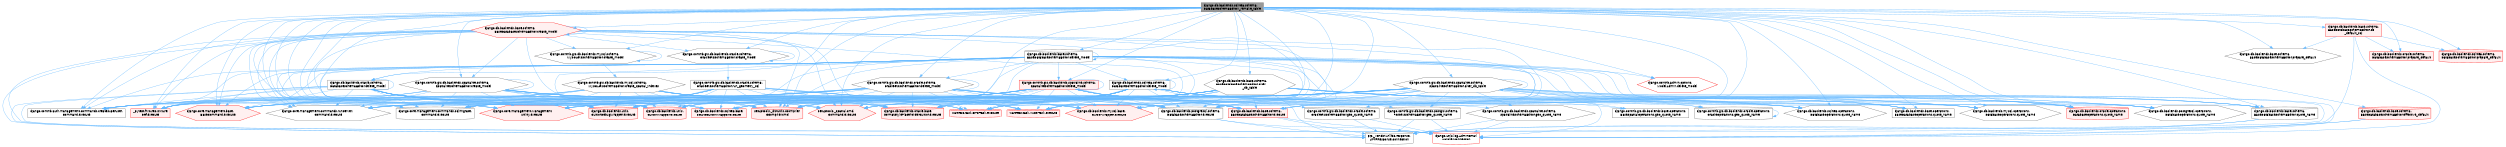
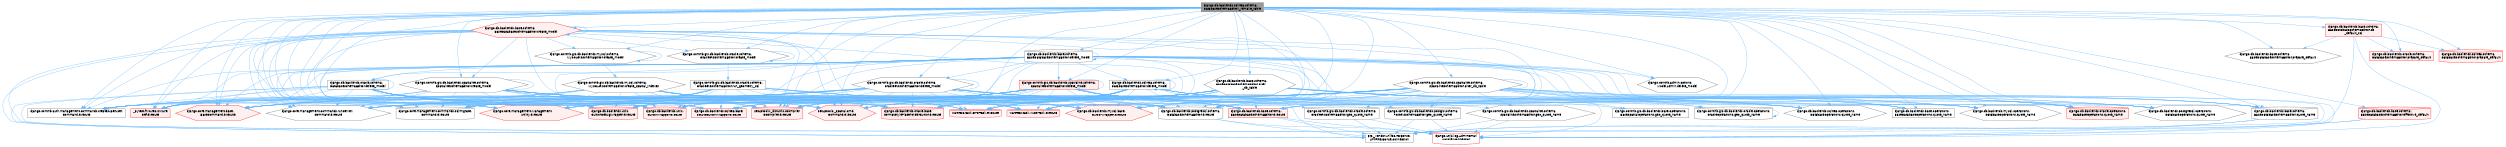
  digraph {
    rankdir=TB
    node [color=grey40 fillcolor=white fontname=Helvetica fontsize=10 shape=hexagon style=filled]
    edge [color=steelblue1 fontname=Helvetica fontsize=10 labelfontname=Helvetica labelfontsize=10 style=solid]
    n1 [color=gray40 fillcolor=grey60 fontcolor=black height=0.2 label="django.db.backends.sqlite3.schema.\lDatabaseSchemaEditor._remake_table" shape=box width=0.4]
    n2 [height=0.2 label="django.contrib.gis.db.backends.spatialite.schema.\lSpatialiteSchemaEditor.alter_db_table" width=0.4]
    n3 [color=red fillcolor="#FFF0F0" height=0.2 label="_pytest.fixtures.Fixture\lDef.execute" shape=box width=0.4]
    n4 [height=0.2 label="django.contrib.auth.management.commands.createsuperuser.\lCommand.execute" shape=box width=0.4]
    n5 [color=red fillcolor="#FFF0F0" height=0.2 label="django.core.management.base.\lBaseCommand.execute" width=0.4]
    n6 [height=0.2 label="django.core.management.commands.runserver.\lCommand.execute" width=0.4]
    n7 [height=0.2 label="django.core.management.commands.sqlmigrate.\lCommand.execute" shape=cylinder width=0.4]
    n8 [color=red fillcolor="#FFF0F0" height=0.2 label="django.core.management.Management\lUtility.execute" width=0.4]
    n9 [color=red fillcolor="#FFF0F0" height=0.2 label="django.db.backends.base.schema.\lBaseDatabaseSchemaEditor.execute" shape=box width=0.4]
    n10 [color=red fillcolor="#FFF0F0" height=0.2 label="django.db.backends.mysql.base.\lCursorWrapper.execute" width=0.4]
    n11 [color=red fillcolor="#FFF0F0" height=0.2 label="django.db.backends.oracle.base.\lFormatStylePlaceholderCursor.execute" shape=cylinder width=0.4]
    n12 [height=0.2 label="django.db.backends.postgresql.schema.\lDatabaseSchemaEditor.execute" shape=cylinder width=0.4]
    n13 [color=red fillcolor="#FFF0F0" height=0.2 label="django.db.backends.sqlite3.base.\lSQLiteCursorWrapper.execute" shape=box width=0.4]
    n14 [color=red fillcolor="#FFF0F0" height=0.2 label="django.db.backends.utils.\lCursorDebugWrapper.execute" shape=cylinder width=0.4]
    n15 [color=red fillcolor="#FFF0F0" height=0.2 label="django.db.backends.utils.\lCursorWrapper.execute" shape=cylinder width=0.4]
-   n16 [color=red fillcolor="#FFF0F0" height=0.2 label="setuptools._distutils.ccompiler.\lCCompiler.cmd" shape=cylinder width=0.4]
+   n16 [color=red fillcolor="#FFF0F0" height=0.2 label="setuptools._distutils.ccompiler.\lCCompiler.execute" shape=cylinder width=0.4]
    n17 [color=red fillcolor="#FFF0F0" height=0.2 label="setuptools._spatial.cmd.\lCommand.execute" width=0.4]
    n18 [color=red fillcolor="#FFF0F0" height=0.2 label="waitress.task.ErrorTask.execute" shape=cylinder width=0.4]
    n19 [color=red fillcolor="#FFF0F0" height=0.2 label="waitress.task.WSGITask.execute" shape=cylinder width=0.4]
    n20 [height=0.2 label="django.db.backends.base.operations.\lBaseDatabaseOperations.quote_name" shape=box width=0.4]
    n21 [height=0.2 label="django.db.backends.base.schema.\lBaseDatabaseSchemaEditor.quote_name" shape=cylinder width=0.4]
    n22 [height=0.2 label="django.db.backends.mysql.operations.\lDatabaseOperations.quote_name" width=0.4]
    n23 [color=red fillcolor="#FFF0F0" height=0.2 label="django.db.backends.oracle.operations.\lDatabaseOperations.quote_name" shape=cylinder width=0.4]
    n24 [height=0.2 label="django.db.backends.postgresql.operations.\lDatabaseOperations.quote_name" width=0.4]
    n25 [height=0.2 label="django.db.backends.sqlite3.operations.\lDatabaseOperations.quote_name" width=0.4]
    n26 [height=0.2 label="django.db.backends.base.schema.\lBaseDatabaseSchemaEditor.alter\l_db_table" width=0.4]
    n27 [height=0.2 label="django.contrib.gis.db.backends.mysql.schema.\lMySQLGISSchemaEditor.create_model" width=0.4]
    n28 [height=0.2 label="django.contrib.gis.db.backends.oracle.schema.\lOracleGISSchemaEditor.create_model" width=0.4]
    n29 [height=0.2 label="django.contrib.gis.db.backends.spatialite.schema.\lSpatialiteSchemaEditor.create_model" width=0.4]
    n30 [color=red fillcolor="#FFF0F0" height=0.2 label="django.db.backends.base.schema.\lBaseDatabaseSchemaEditor.create_model" width=0.4]
    n31 [color=red fillcolor="#FFF0F0" height=0.2 label="django.db.backends.base.schema.\lBaseDatabaseSchemaEditor.db\l_default_sql" shape=box width=0.4]
    n32 [height=0.2 label="django.db.backends.base.schema.\lBaseDatabaseSchemaEditor.prepare_default" width=0.4]
    n33 [color=red fillcolor="#FFF0F0" height=0.2 label="django.db.backends.oracle.schema.\lDatabaseSchemaEditor.prepare_default" shape=box width=0.4]
    n34 [color=red fillcolor="#FFF0F0" height=0.2 label="django.db.backends.sqlite3.schema.\lDatabaseSchemaEditor.prepare_default" shape=cylinder width=0.4]
-   n35 [color=red height=0.2 label="django.contrib.admin.options.\lModelAdmin.delete_model" width=0.4]
+   n35 [height=0.2 label="django.contrib.admin.options.\lModelAdmin.delete_model" width=0.4]
    n36 [height=0.2 label="django.contrib.gis.db.backends.oracle.schema.\lOracleGISSchemaEditor.delete_model" width=0.4]
    n37 [color=red fillcolor="#FFF0F0" height=0.2 label="django.contrib.gis.db.backends.spatialite.schema.\lSpatialiteSchemaEditor.delete_model" shape=box width=0.4]
    n38 [height=0.2 label="django.db.backends.base.schema.\lBaseDatabaseSchemaEditor.delete_model" shape=cylinder width=0.4]
    n39 [height=0.2 label="django.db.backends.oracle.schema.\lDatabaseSchemaEditor.delete_model" shape=box width=0.4]
    n40 [height=0.2 label="django.db.backends.sqlite3.schema.\lDatabaseSchemaEditor.delete_model" shape=box width=0.4]
    n41 [color=red fillcolor="#FFF0F0" height=0.2 label="django.db.backends.base.schema.\lBaseDatabaseSchemaEditor.effective_default" shape=cylinder width=0.4]
    n42 [color=red height=0.2 label="django.utils.log.AdminEmail\lHandler.connection" shape=cylinder width=0.4]
-   n43 [height=0.2 label="pip._vendor.urllib3.response.\lHTTPResponse.connection" shape=cylinder width=0.4]
+   n43 [height=0.2 label="pip._vendor.urllib3.response.\lHTTPResponse.connection" shape=box width=0.4]
    n44 [height=0.2 label="django.contrib.gis.db.backends.base.operations.\lBaseSpatialOperations.geo_quote_name" shape=box width=0.4]
    n45 [height=0.2 label="django.contrib.gis.db.backends.oracle.operations.\lOracleOperations.geo_quote_name" shape=cylinder width=0.4]
    n46 [height=0.2 label="django.contrib.gis.db.backends.oracle.schema.\lOracleGISSchemaEditor.geo_quote_name" shape=cylinder width=0.4]
    n47 [height=0.2 label="django.contrib.gis.db.backends.postgis.schema.\lPostGISSchemaEditor.geo_quote_name" shape=cylinder width=0.4]
    n48 [height=0.2 label="django.contrib.gis.db.backends.spatialite.schema.\lSpatialiteSchemaEditor.geo_quote_name" width=0.4]
    n49 [height=0.2 label="django.contrib.gis.db.backends.mysql.schema.\lMySQLGISSchemaEditor.create_spatial_indexes" width=0.4]
    n50 [height=0.2 label="django.contrib.gis.db.backends.oracle.schema.\lOracleGISSchemaEditor.run_geometry_sql" shape=box width=0.4]
    n1 -> n2
    n1 -> n3
    n1 -> n4
    n1 -> n5
    n1 -> n6
    n1 -> n7
    n1 -> n8
    n1 -> n9
    n1 -> n10
    n1 -> n11
    n1 -> n12
    n1 -> n13
    n1 -> n14
    n1 -> n15
    n1 -> n16
    n1 -> n17
    n1 -> n18
    n1 -> n19
    n1 -> n20
    n1 -> n21
    n1 -> n22
    n1 -> n23
    n1 -> n24
    n1 -> n25
    n1 -> n26
    n1 -> n27
    n1 -> n28
    n1 -> n29
    n1 -> n30
    n1 -> n31
    n1 -> n32
    n1 -> n33
    n1 -> n34
    n1 -> n35
    n1 -> n36
    n1 -> n37
    n1 -> n38
    n1 -> n39
    n1 -> n40
    n1 -> n41
    n2 -> n2
    n2 -> n3
    n2 -> n4
    n2 -> n5
    n2 -> n6
    n2 -> n7
    n2 -> n8
    n2 -> n9
    n2 -> n10
    n2 -> n11
    n2 -> n12
    n2 -> n13
    n2 -> n14
    n2 -> n15
    n2 -> n16
    n2 -> n17
    n2 -> n18
    n2 -> n19
    n2 -> n20
    n2 -> n21
    n2 -> n22
    n2 -> n23
    n2 -> n24
    n2 -> n25
    n2 -> n42
    n2 -> n43
    n2 -> n44
    n2 -> n45
    n2 -> n46
    n2 -> n47
    n2 -> n48
    n9 -> n42
    n9 -> n43
    n12 -> n42
    n12 -> n43
    n21 -> n42
    n21 -> n43
    n26 -> n3
    n26 -> n4
    n26 -> n5
    n26 -> n6
    n26 -> n7
    n26 -> n8
    n26 -> n9
    n26 -> n10
    n26 -> n11
    n26 -> n12
    n26 -> n13
    n26 -> n14
    n26 -> n15
    n26 -> n16
    n26 -> n17
    n26 -> n18
    n26 -> n19
    n26 -> n20
    n26 -> n21
    n26 -> n22
    n26 -> n23
    n26 -> n24
    n26 -> n25
    n26 -> n42
    n26 -> n43
    n27 -> n27
    n27 -> n49
    n28 -> n28
    n28 -> n50
    n29 -> n3
    n29 -> n4
    n29 -> n5
    n29 -> n6
    n29 -> n7
    n29 -> n8
    n29 -> n9
    n29 -> n10
    n29 -> n11
    n29 -> n12
    n29 -> n13
    n29 -> n14
    n29 -> n15
    n29 -> n16
    n29 -> n17
    n29 -> n18
    n29 -> n19
    n29 -> n29
    n30 -> n3
    n30 -> n4
    n30 -> n5
    n30 -> n6
    n30 -> n7
    n30 -> n8
    n30 -> n9
    n30 -> n10
    n30 -> n11
    n30 -> n12
    n30 -> n13
    n30 -> n14
    n30 -> n15
    n30 -> n16
    n30 -> n17
    n30 -> n18
    n30 -> n19
    n30 -> n27
    n30 -> n28
    n30 -> n29
    n30 -> n30
    n30 -> n42
    n30 -> n43
    n31 -> n32
    n31 -> n33
    n31 -> n34
    n31 -> n42
    n31 -> n43
    n36 -> n3
    n36 -> n4
    n36 -> n5
    n36 -> n6
    n36 -> n7
    n36 -> n8
    n36 -> n9
    n36 -> n10
    n36 -> n11
    n36 -> n12
    n36 -> n13
    n36 -> n14
    n36 -> n15
    n36 -> n16
    n36 -> n17
    n36 -> n18
    n36 -> n19
    n36 -> n36
    n36 -> n44
    n36 -> n45
    n36 -> n46
    n36 -> n47
    n36 -> n48
    n37 -> n3
    n37 -> n4
    n37 -> n5
    n37 -> n6
    n37 -> n7
    n37 -> n8
    n37 -> n9
    n37 -> n10
    n37 -> n11
    n37 -> n12
    n37 -> n13
    n37 -> n14
    n37 -> n15
    n37 -> n16
    n37 -> n17
    n37 -> n18
    n37 -> n19
    n37 -> n20
    n37 -> n21
    n37 -> n22
    n37 -> n23
    n37 -> n24
    n37 -> n25
    n37 -> n37
    n38 -> n3
    n38 -> n4
    n38 -> n5
    n38 -> n6
    n38 -> n7
    n38 -> n8
    n38 -> n9
    n38 -> n10
    n38 -> n11
    n38 -> n12
    n38 -> n13
    n38 -> n14
    n38 -> n15
    n38 -> n16
    n38 -> n17
    n38 -> n18
    n38 -> n19
    n38 -> n20
    n38 -> n21
    n38 -> n22
    n38 -> n23
    n38 -> n24
    n38 -> n25
    n38 -> n35
    n38 -> n36
    n38 -> n37
    n38 -> n38
    n38 -> n39
    n38 -> n40
    n39 -> n3
    n39 -> n4
    n39 -> n5
    n39 -> n6
    n39 -> n7
    n39 -> n8
    n39 -> n9
    n39 -> n10
    n39 -> n11
    n39 -> n12
    n39 -> n13
    n39 -> n14
    n39 -> n15
    n39 -> n16
    n39 -> n17
    n39 -> n18
    n39 -> n19
    n39 -> n39
    n39 -> n42
    n39 -> n43
    n40 -> n3
    n40 -> n4
    n40 -> n5
    n40 -> n6
    n40 -> n7
    n40 -> n8
    n40 -> n9
    n40 -> n10
    n40 -> n11
    n40 -> n12
    n40 -> n13
    n40 -> n14
    n40 -> n15
    n40 -> n16
    n40 -> n17
    n40 -> n18
    n40 -> n19
    n40 -> n20
    n40 -> n21
    n40 -> n22
    n40 -> n23
    n40 -> n24
    n40 -> n25
    n40 -> n40
    n41 -> n42
    n41 -> n43
    n45 -> n45
    n46 -> n42
    n46 -> n43
    n47 -> n42
    n47 -> n43
    n48 -> n42
    n48 -> n43
    n49 -> n3
    n49 -> n4
    n49 -> n5
    n49 -> n6
    n49 -> n7
    n49 -> n8
    n49 -> n9
    n49 -> n10
    n49 -> n11
    n49 -> n12
    n49 -> n13
    n49 -> n14
    n49 -> n15
    n49 -> n16
    n49 -> n17
    n49 -> n18
    n49 -> n19
    n50 -> n3
    n50 -> n4
    n50 -> n5
    n50 -> n6
    n50 -> n7
    n50 -> n8
    n50 -> n9
    n50 -> n10
    n50 -> n11
    n50 -> n12
    n50 -> n13
    n50 -> n14
    n50 -> n15
    n50 -> n16
    n50 -> n17
    n50 -> n18
    n50 -> n19
  }
